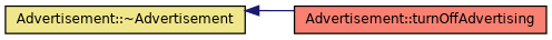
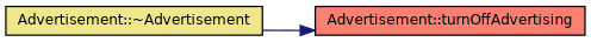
  digraph {
    rankdir=LR
    node [color=black fontname=Helvetica fontsize=10 shape=record style=filled]
    n1 [fillcolor=khaki fontcolor=black height=0.2 label="Advertisement::~Advertisement" width=0.4]
    n2 [fillcolor=salmon height=0.2 label="Advertisement::turnOffAdvertising" width=0.4]
-   n2 -> n1 [color=midnightblue fontname=Helvetica fontsize=10 labelfontname=Helvetica labelfontsize=10 style=solid]
+   n1 -> n2 [color=midnightblue fontname=Helvetica fontsize=10 labelfontname=Helvetica labelfontsize=10 style=solid]
  }
